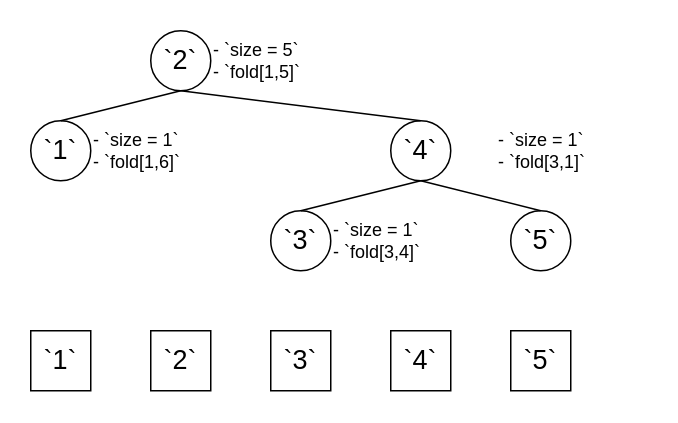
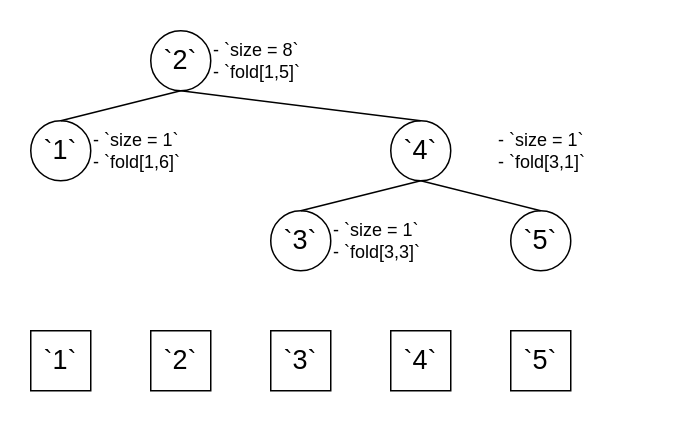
  <mxCell id="0" />
  <mxCell id="1" parent="0" />
  <mxCell id="2" value="`1`" style="rounded=0;whiteSpace=wrap;html=1;fontSize=18;" vertex="1" parent="1"><mxGeometry x="20" y="220" width="40" height="40" as="geometry" /></mxCell>
  <mxCell id="3" value="`2`" style="rounded=0;whiteSpace=wrap;html=1;fontSize=18;" vertex="1" parent="1"><mxGeometry x="100" y="220" width="40" height="40" as="geometry" /></mxCell>
  <mxCell id="4" value="`3`" style="rounded=0;whiteSpace=wrap;html=1;fontSize=18;" vertex="1" parent="1"><mxGeometry x="180" y="220" width="40" height="40" as="geometry" /></mxCell>
  <mxCell id="5" value="`4`" style="rounded=0;whiteSpace=wrap;html=1;fontSize=18;" vertex="1" parent="1"><mxGeometry x="260" y="220" width="40" height="40" as="geometry" /></mxCell>
  <mxCell id="6" value="&lt;div style=&quot;font-size: 18px;&quot;&gt;`5`&lt;/div&gt;" style="rounded=0;whiteSpace=wrap;html=1;fontSize=18;" vertex="1" parent="1"><mxGeometry x="340" y="220" width="40" height="40" as="geometry" /></mxCell>
  <mxCell id="7" value="&lt;div style=&quot;font-size: 18px;&quot;&gt;`4`&lt;/div&gt;" style="ellipse;whiteSpace=wrap;html=1;aspect=fixed;fontSize=18;" vertex="1" parent="1"><mxGeometry x="260" y="80" width="40" height="40" as="geometry" /></mxCell>
  <mxCell id="8" value="&lt;div style=&quot;font-size: 18px;&quot;&gt;`2`&lt;/div&gt;" style="ellipse;whiteSpace=wrap;html=1;aspect=fixed;fontSize=18;" vertex="1" parent="1"><mxGeometry x="100" y="20" width="40" height="40" as="geometry" /></mxCell>
  <mxCell id="9" value="&lt;div style=&quot;font-size: 18px;&quot;&gt;`1`&lt;/div&gt;" style="ellipse;whiteSpace=wrap;html=1;aspect=fixed;fontSize=18;" vertex="1" parent="1"><mxGeometry x="20" y="80" width="40" height="40" as="geometry" /></mxCell>
  <mxCell id="10" value="&lt;div style=&quot;font-size: 18px;&quot;&gt;`3`&lt;/div&gt;" style="ellipse;whiteSpace=wrap;html=1;aspect=fixed;fontSize=18;" vertex="1" parent="1"><mxGeometry x="180" y="140" width="40" height="40" as="geometry" /></mxCell>
  <mxCell id="11" value="&lt;div style=&quot;font-size: 18px;&quot;&gt;`5`&lt;/div&gt;" style="ellipse;whiteSpace=wrap;html=1;aspect=fixed;fontSize=18;" vertex="1" parent="1"><mxGeometry x="340" y="140" width="40" height="40" as="geometry" /></mxCell>
  <mxCell id="12" value="" style="endArrow=none;html=1;rounded=0;exitX=0.5;exitY=1;exitDx=0;exitDy=0;entryX=0.5;entryY=0;entryDx=0;entryDy=0;" edge="1" parent="1" source="8" target="9"><mxGeometry width="50" height="50" relative="1" as="geometry"><mxPoint x="260" y="270" as="sourcePoint" /><mxPoint x="310" y="220" as="targetPoint" /></mxGeometry></mxCell>
  <mxCell id="13" value="" style="endArrow=none;html=1;rounded=0;exitX=0.5;exitY=1;exitDx=0;exitDy=0;entryX=0.5;entryY=0;entryDx=0;entryDy=0;" edge="1" parent="1" source="8" target="7"><mxGeometry width="50" height="50" relative="1" as="geometry"><mxPoint x="130" y="70" as="sourcePoint" /><mxPoint x="50" y="90" as="targetPoint" /></mxGeometry></mxCell>
  <mxCell id="14" value="" style="endArrow=none;html=1;rounded=0;exitX=0.5;exitY=0;exitDx=0;exitDy=0;entryX=0.5;entryY=1;entryDx=0;entryDy=0;" edge="1" parent="1" source="10" target="7"><mxGeometry width="50" height="50" relative="1" as="geometry"><mxPoint x="130" y="70" as="sourcePoint" /><mxPoint x="295" y="90" as="targetPoint" /></mxGeometry></mxCell>
  <mxCell id="15" value="" style="endArrow=none;html=1;rounded=0;exitX=0.5;exitY=0;exitDx=0;exitDy=0;entryX=0.5;entryY=1;entryDx=0;entryDy=0;" edge="1" parent="1" source="11" target="7"><mxGeometry width="50" height="50" relative="1" as="geometry"><mxPoint x="210" y="150" as="sourcePoint" /><mxPoint x="295" y="130" as="targetPoint" /></mxGeometry></mxCell>
- <mxCell id="16" value="- `size = 5`&lt;div&gt;- `fold[1,5]`&lt;/div&gt;" style="text;html=1;align=left;verticalAlign=middle;whiteSpace=wrap;rounded=0;" vertex="1" parent="1"><mxGeometry x="140" y="20" width="100" height="40" as="geometry" /></mxCell>
+ <mxCell id="16" value="- `size = 8`&lt;div&gt;- `fold[1,5]`&lt;/div&gt;" style="text;html=1;align=left;verticalAlign=middle;whiteSpace=wrap;rounded=0;" vertex="1" parent="1"><mxGeometry x="140" y="20" width="100" height="40" as="geometry" /></mxCell>
  <mxCell id="17" value="- `size = 1`&lt;div&gt;- `fold[1,6]`&lt;/div&gt;" style="text;html=1;align=left;verticalAlign=middle;whiteSpace=wrap;rounded=0;" vertex="1" parent="1"><mxGeometry x="60" y="80" width="100" height="40" as="geometry" /></mxCell>
  <mxCell id="18" value="- `size = 1`&lt;div&gt;- `fold[3,1]`&lt;/div&gt;" style="text;html=1;align=left;verticalAlign=middle;whiteSpace=wrap;rounded=0;" vertex="1" parent="1"><mxGeometry x="330" y="80" width="100" height="40" as="geometry" /></mxCell>
- <mxCell id="19" value="- `size = 1`&lt;div&gt;- `fold[3,4]`&lt;/div&gt;" style="text;html=1;align=left;verticalAlign=middle;whiteSpace=wrap;rounded=0;" vertex="1" parent="1"><mxGeometry x="220" y="140" width="100" height="40" as="geometry" /></mxCell>
+ <mxCell id="19" value="- `size = 1`&lt;div&gt;- `fold[3,3]`&lt;/div&gt;" style="text;html=1;align=left;verticalAlign=middle;whiteSpace=wrap;rounded=0;" vertex="1" parent="1"><mxGeometry x="220" y="140" width="100" height="40" as="geometry" /></mxCell>
